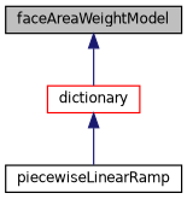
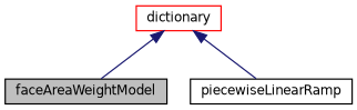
  digraph {
    node [color=black fontname=Helvetica fontsize=10 shape=record]
    edge [color=midnightblue dir=back fontname=Helvetica fontsize=10 labelfontname=Helvetica labelfontsize=10 style=solid]
    n1 [fillcolor=grey75 fontcolor=black height=0.2 label=faceAreaWeightModel style=filled width=0.4]
    n2 [height=0.2 label=piecewiseLinearRamp width=0.4]
    n3 [color=red height=0.2 label=dictionary width=0.4]
-   n1 -> n3
+   n3 -> n1
    n3 -> n2
  }
